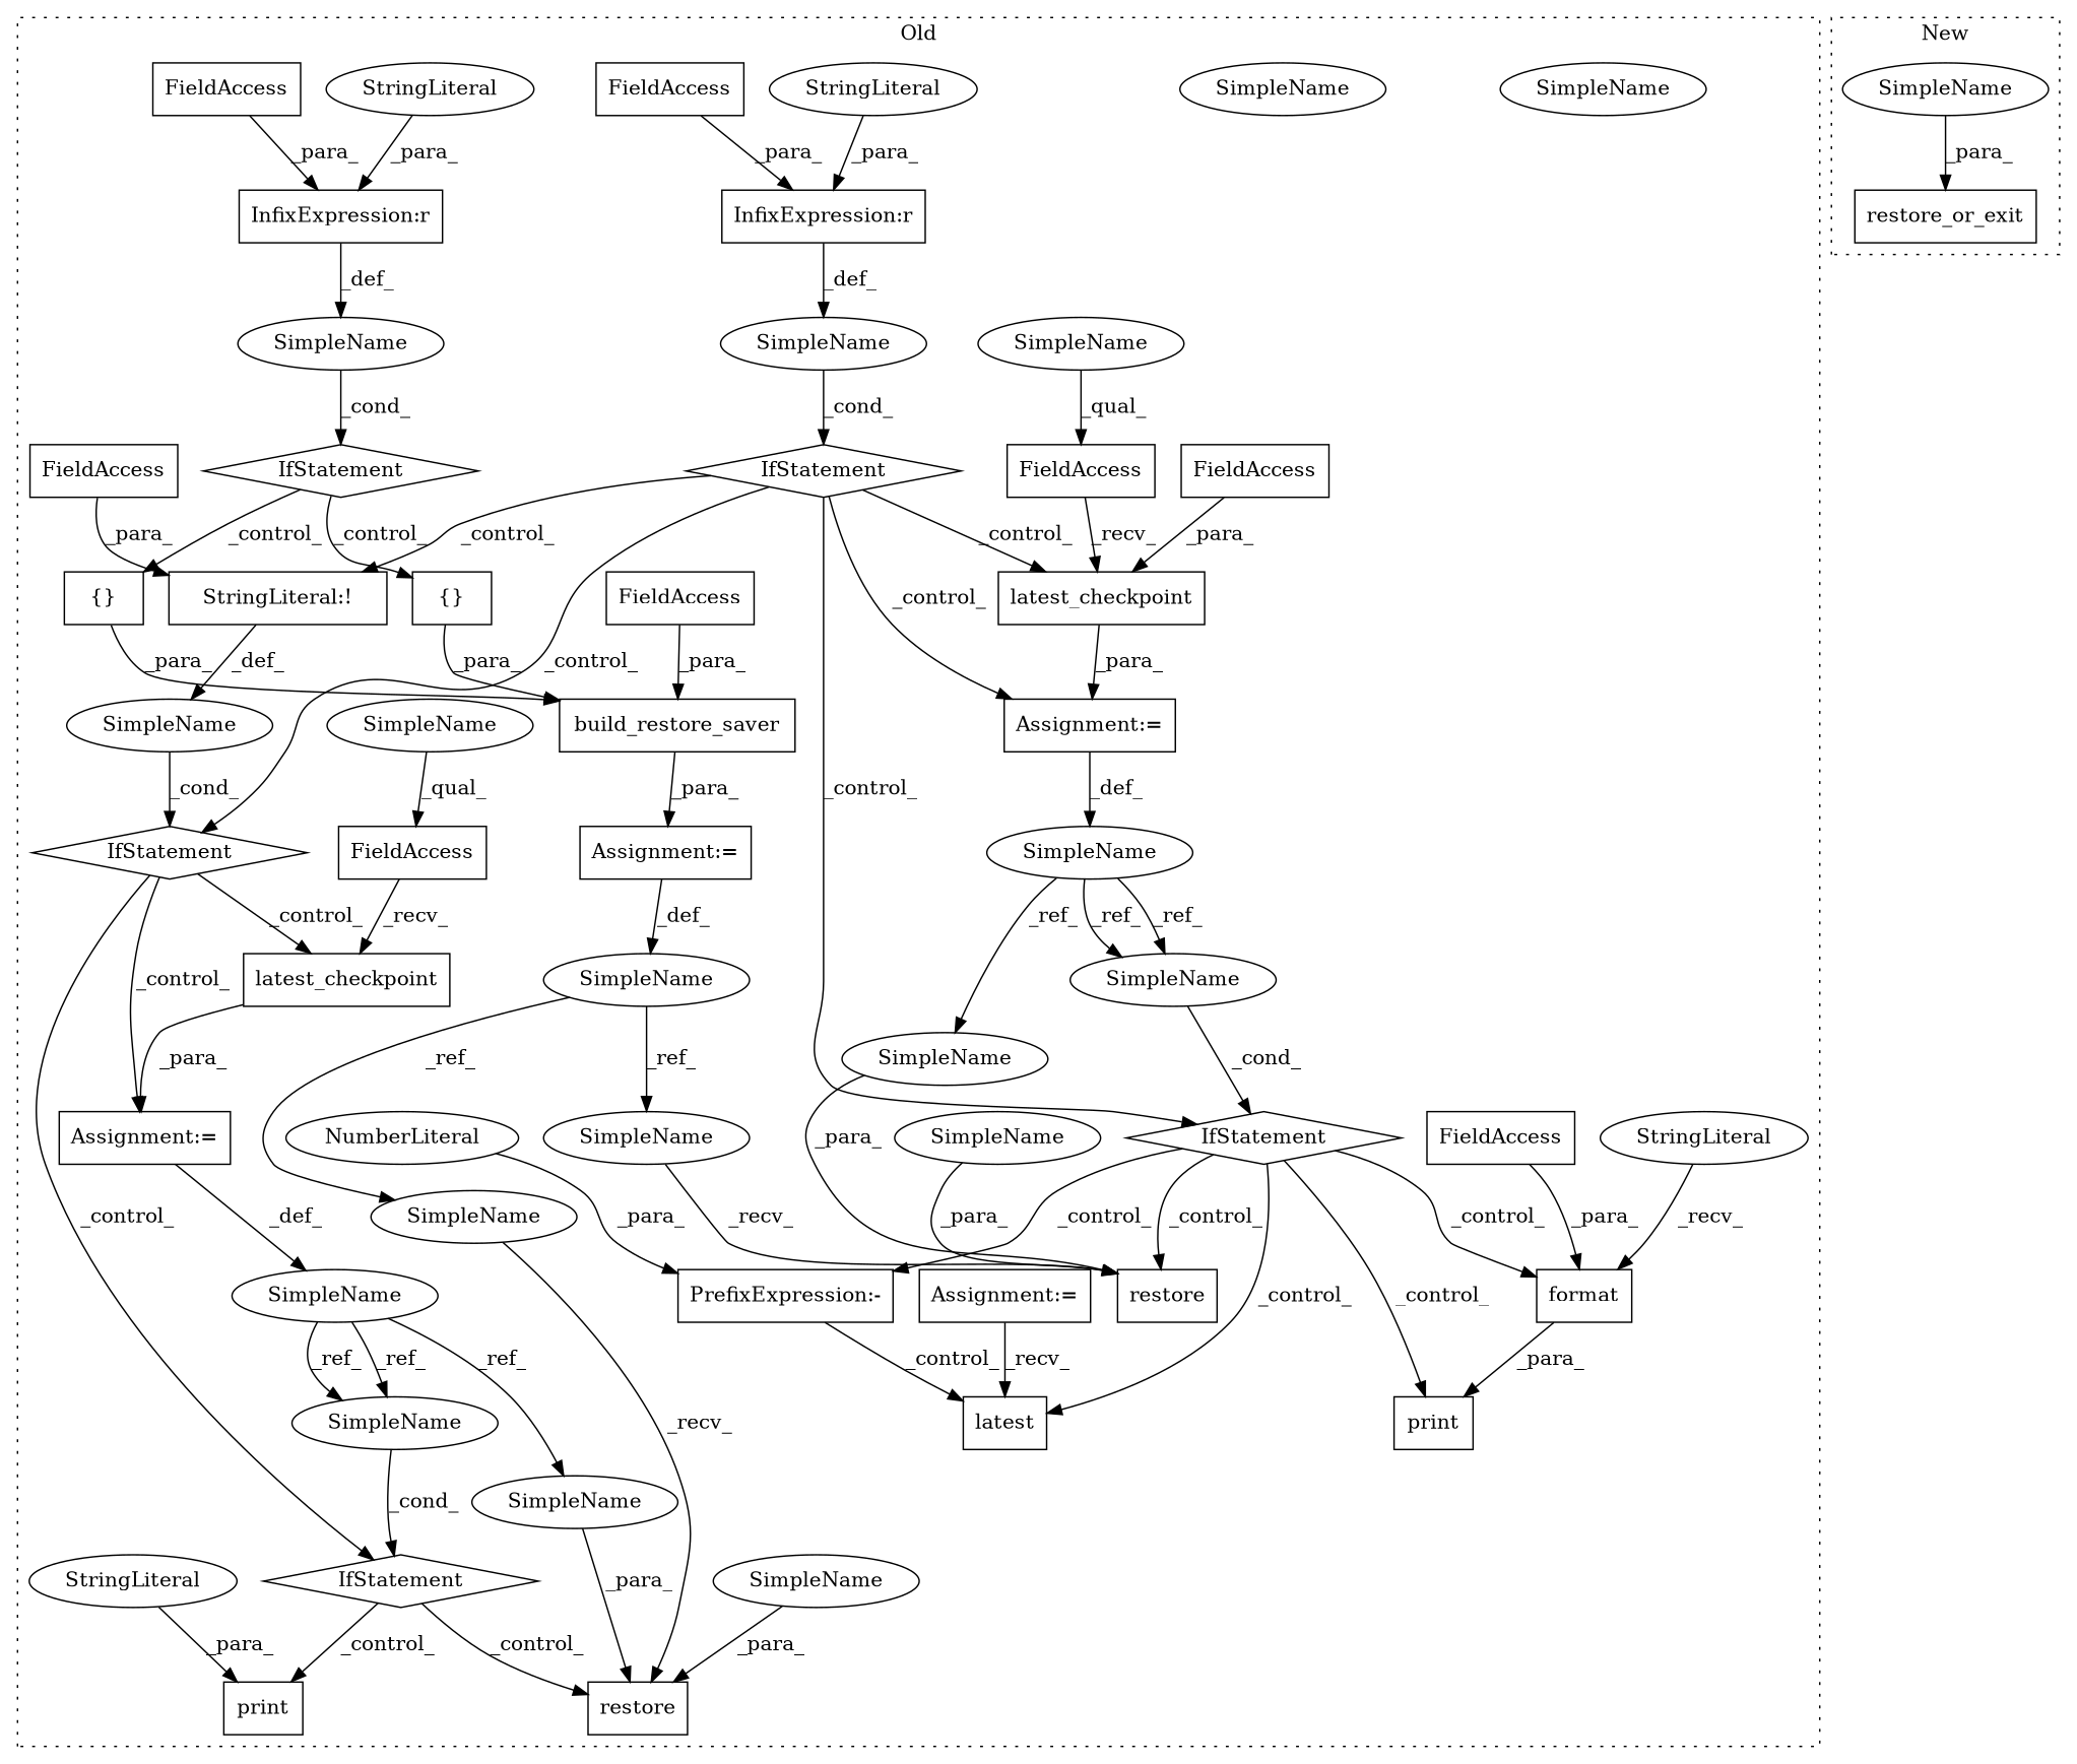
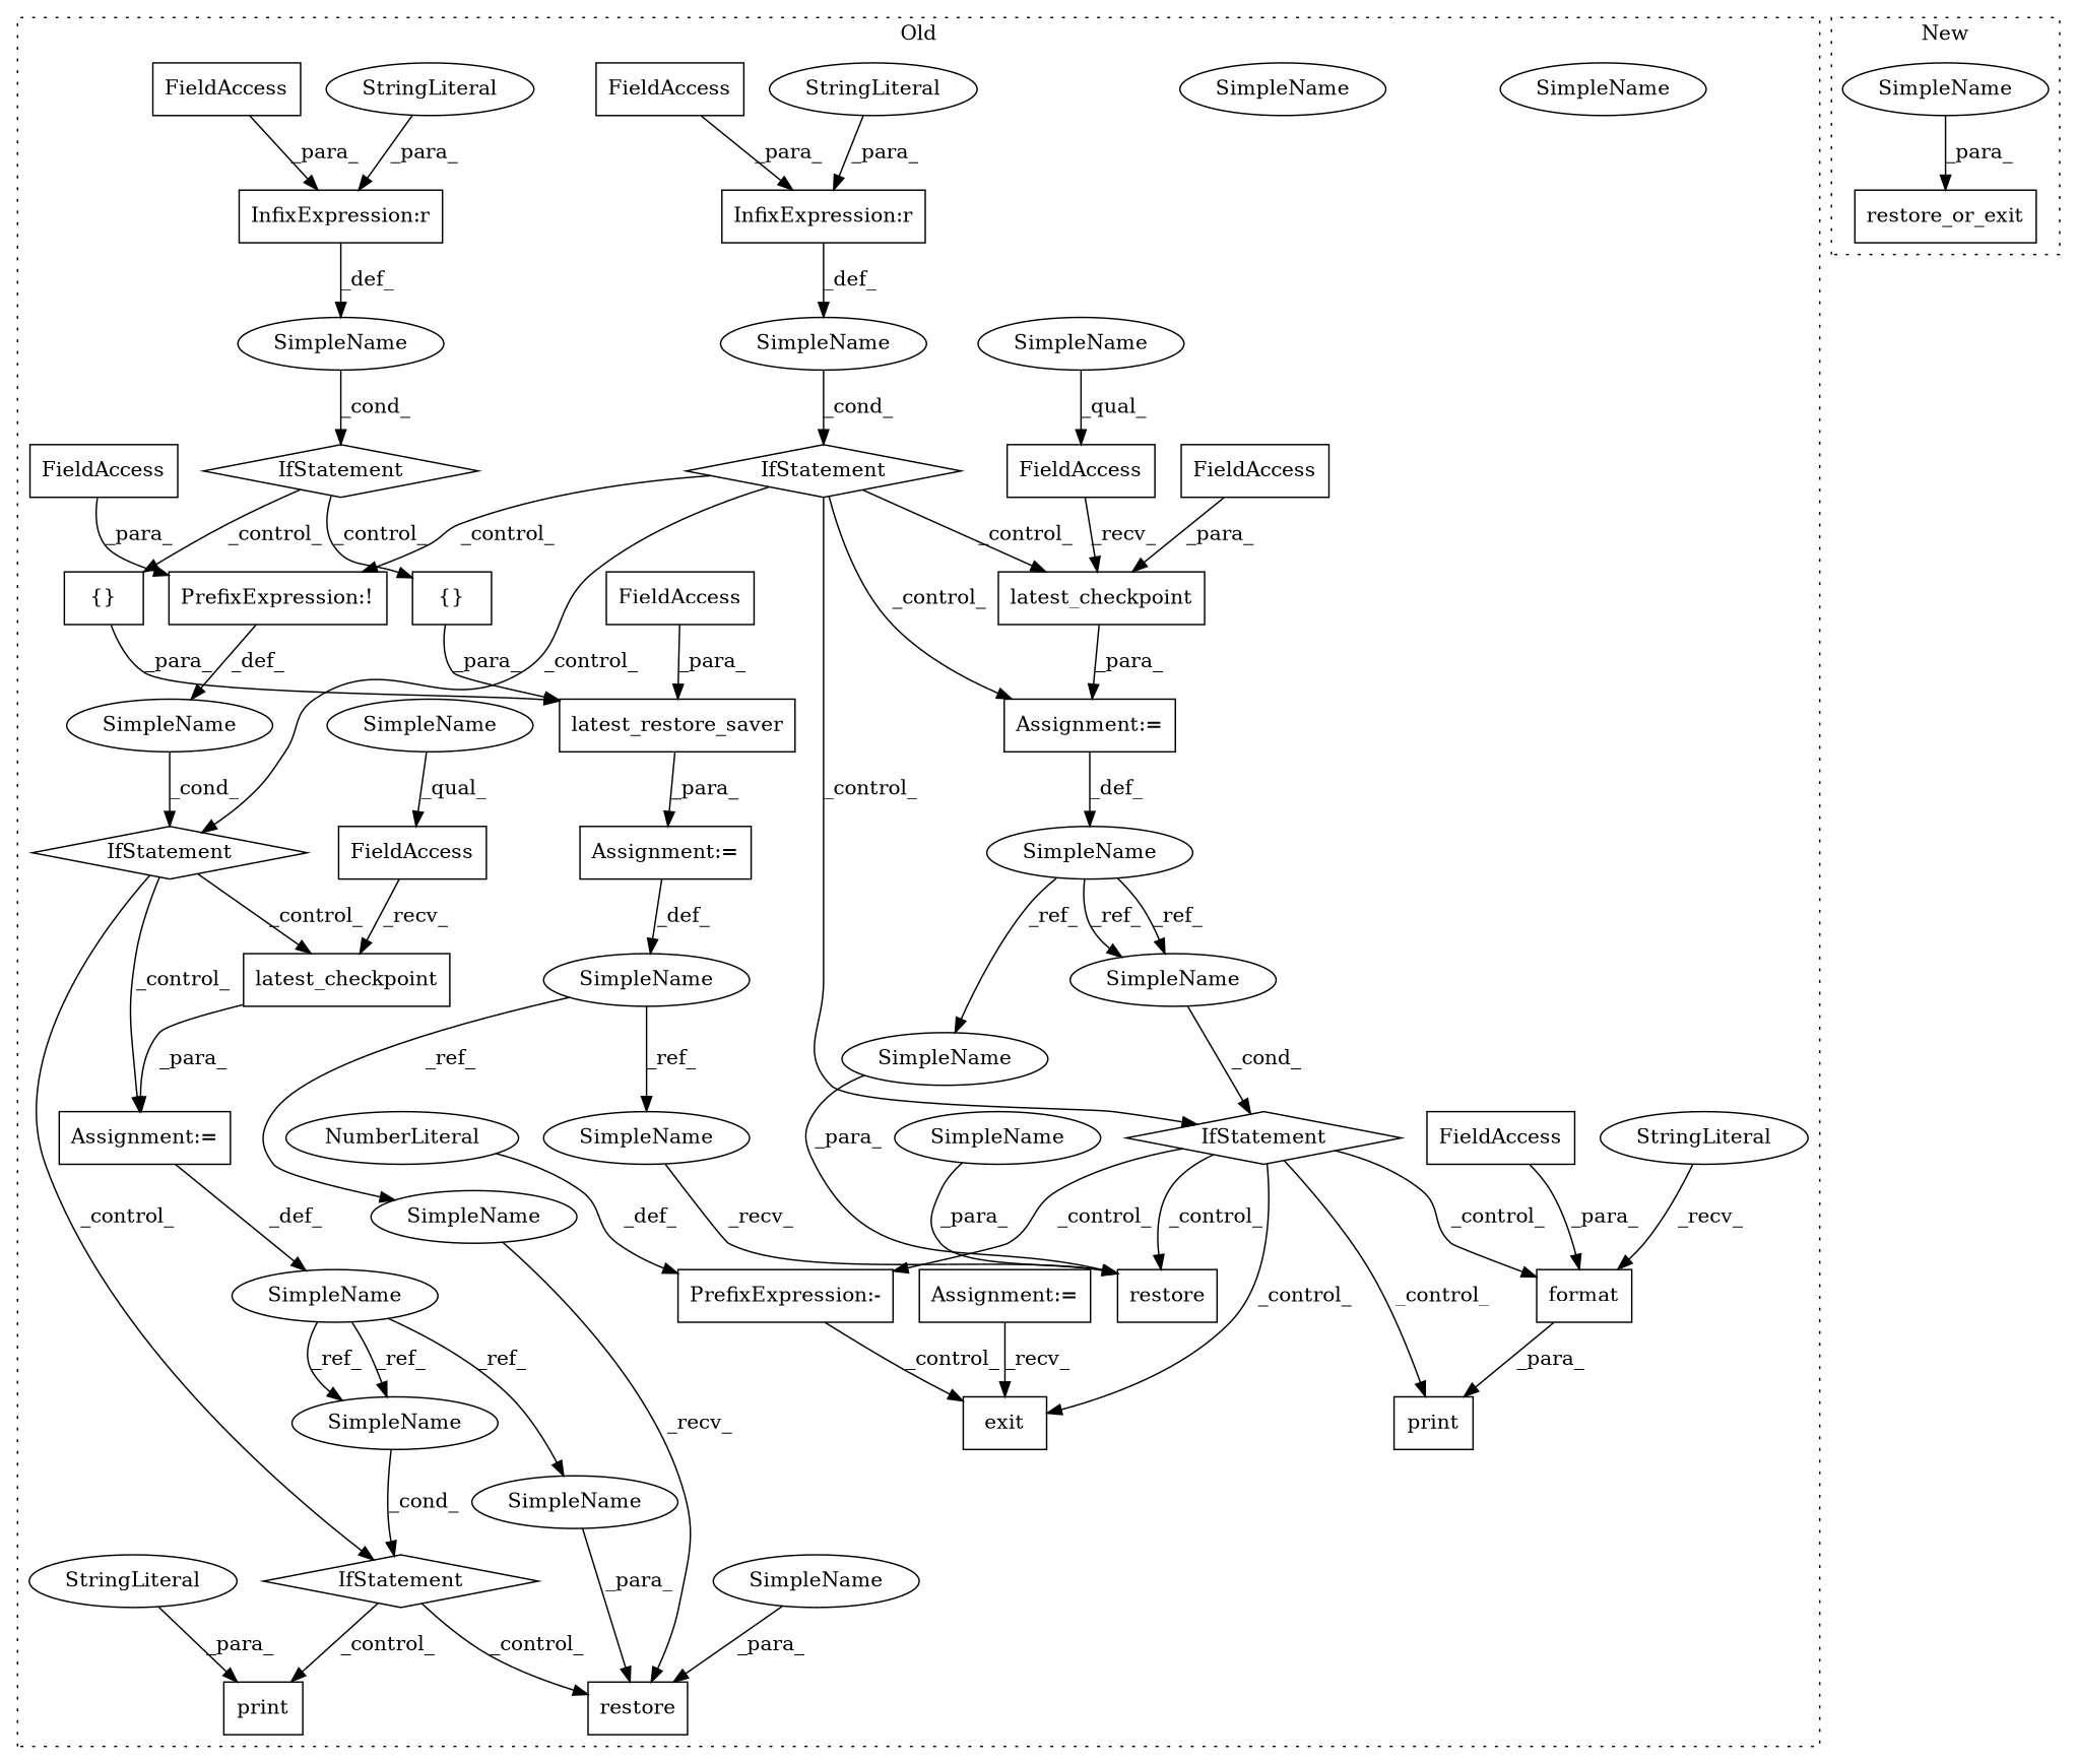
  digraph {
    node [a=42 l=10 shape=box]
    n1 [a=4 l=2 label="{}" s=7990]
    n2 [a=27 l=4 label="InfixExpression:r" s=7946]
    n3 [a=4 l="1,1" label="{}" s="7965,7977"]
    n4 [a=32 l="8,1" label=restore s="8604,8627"]
    n5 [a=32 l="8,1" label=restore s="8287,8310"]
-   n6 [a=38 l=1 label="StringLiteral:!" s=8467]
-   n7 [a=32 l="20,1" label=build_restore_saver s="7905,8012"]
+   n6 [a=38 l=1 label="PrefixExpression:!" s=8467]
+   n7 [a=32 l="20,1" label=latest_restore_saver s="7905,8012"]
    n8 [label=SimpleName s=8564 shape=ellipse]
    n9 [a=32 l="6,1" label=print s="8662,8707"]
    n10 [a=27 l=4 label="InfixExpression:r" s=8144]
    n11 [label=SimpleName s=8247 shape=ellipse]
    n12 [a=32 l="6,1" label=print s="8345,8398"]
-   n13 [a=32 l="5,1" label=latest s="8417,8424"]
+   n13 [a=32 l="5,1" label=exit s="8417,8424"]
    n14 [a=22 l=12 label=FieldAccess s=8468]
    n15 [a=22 l=20 label=FieldAccess s=7926]
    n16 [a=22 l=20 label=FieldAccess s=8124]
    n17 [a=22 l=19 label=FieldAccess s=7993]
    n18 [a=32 l="7,1" label=format s="8370,8397"]
    n19 [a=22 l=20 label=FieldAccess s=8377]
    n20 [a=25 l=3 label=IfStatement s=7953 shape=diamond]
    n21 [label=SimpleName shape=ellipse l=""]
    n22 [a=25 l="4,2" label=IfStatement s="8463,8480" shape=diamond]
    n23 [label=SimpleName shape=ellipse l=""]
    n24 [a=25 l="4,2" label=IfStatement s="8560,8574" shape=diamond]
    n25 [l=13 label=SimpleName s=7891 shape=ellipse]
    n26 [a=25 l="4,2" label=IfStatement s="8120,8150" shape=diamond]
    n27 [label=SimpleName shape=ellipse l=""]
    n28 [a=25 l="4,2" label=IfStatement s="8243,8257" shape=diamond]
    n29 [label=SimpleName s=8494 shape=ellipse]
    n30 [label=SimpleName s=8164 shape=ellipse]
    n31 [a=32 l="18,1" label=latest_checkpoint s="8522,8547"]
    n32 [a=22 l=16 label=FieldAccess s=8505]
    n33 [a=22 l=16 label=FieldAccess s=8175]
    n34 [a=32 l="18,1" label=latest_checkpoint s="8192,8230"]
    n35 [a=22 l=20 label=FieldAccess s=8210]
    n36 [a=7 l=1 label="Assignment:=" s=7904]
    n37 [a=45 l=18 label=StringLiteral s=8351 shape=ellipse]
    n38 [a=45 l=2 label=StringLiteral s=7950 shape=ellipse]
    n39 [a=7 l=3 label="Assignment:=" s=6015]
    n40 [a=7 l=1 label="Assignment:=" s=8174]
    n41 [a=7 l=1 label="Assignment:=" s=8504]
    n42 [a=45 l=39 label=StringLiteral s=8668 shape=ellipse]
    n43 [a=45 l=2 label=StringLiteral s=8148 shape=ellipse]
    n44 [a=38 l=1 label="PrefixExpression:-" s=8422]
    n45 [a=34 l=1 label=NumberLiteral s=8423 shape=ellipse]
    n46 [l=4 label=SimpleName s=8295 shape=ellipse]
    n47 [l=4 label=SimpleName s=8612 shape=ellipse]
    n48 [label=SimpleName s=8175 shape=ellipse]
    n49 [label=SimpleName s=8505 shape=ellipse]
    n50 [label=SimpleName s=8617 shape=ellipse]
    n51 [label=SimpleName s=8564 shape=ellipse]
    n52 [label=SimpleName s=8300 shape=ellipse]
    n53 [label=SimpleName s=8247 shape=ellipse]
    n54 [l=13 label=SimpleName s=8273 shape=ellipse]
    n55 [l=13 label=SimpleName s=8590 shape=ellipse]
    n56 [a=32 l="19,1" label=restore_or_exit s="8051,8086"]
    n57 [l=4 label=SimpleName s=8070 shape=ellipse]
    subgraph cluster_1 {
      label=Old
      style=dotted
      n1
      n2
      n3
      n4
      n5
      n6
      n7
      n8
      n9
      n10
      n11
      n12
      n13
      n14
      n15
      n16
      n17
      n18
      n19
      n20
      n21
      n22
      n23
      n24
      n25
      n26
      n27
      n28
      n29
      n30
      n31
      n32
      n33
      n34
      n35
      n36
      n37
      n38
      n39
      n40
      n41
      n42
      n43
      n44
      n45
      n46
      n47
      n48
      n49
      n50
      n51
      n52
      n53
      n54
      n55
    }
    subgraph cluster_2 {
      label=New
      style=dotted
      n56
      n57
    }
    n1 -> n7 [label=_para_]
    n2 -> n27 [label=_def_]
    n3 -> n7 [label=_para_]
    n6 -> n21 [label=_def_]
    n7 -> n36 [label=_para_]
    n10 -> n23 [label=_def_]
    n14 -> n6 [label=_para_]
    n15 -> n2 [label=_para_]
    n16 -> n10 [label=_para_]
    n17 -> n7 [label=_para_]
    n18 -> n12 [label=_para_]
    n19 -> n18 [label=_para_]
    n20 -> n1 [label=_control_]
    n20 -> n3 [label=_control_]
    n21 -> n22 [label=_cond_]
    n22 -> n24 [label=_control_]
    n22 -> n31 [label=_control_]
    n22 -> n41 [label=_control_]
    n23 -> n26 [label=_cond_]
    n24 -> n4 [label=_control_]
    n24 -> n9 [label=_control_]
    n25 -> n54 [label=_ref_]
    n25 -> n55 [label=_ref_]
    n26 -> n6 [label=_control_]
    n26 -> n22 [label=_control_]
    n26 -> n28 [label=_control_]
    n26 -> n34 [label=_control_]
    n26 -> n40 [label=_control_]
    n27 -> n20 [label=_cond_]
    n28 -> n5 [label=_control_]
    n28 -> n12 [label=_control_]
    n28 -> n13 [label=_control_]
    n28 -> n18 [label=_control_]
    n28 -> n44 [label=_control_]
    n29 -> n50 [label=_ref_]
    n29 -> n51 [label=_ref_]
    n29 -> n51 [label=_ref_]
    n30 -> n52 [label=_ref_]
    n30 -> n53 [label=_ref_]
    n30 -> n53 [label=_ref_]
    n31 -> n41 [label=_para_]
    n32 -> n31 [label=_recv_]
    n33 -> n34 [label=_recv_]
    n34 -> n40 [label=_para_]
    n35 -> n34 [label=_para_]
    n36 -> n25 [label=_def_]
    n37 -> n18 [label=_recv_]
    n38 -> n2 [label=_para_]
    n39 -> n13 [label=_recv_]
    n40 -> n30 [label=_def_]
    n41 -> n29 [label=_def_]
    n42 -> n9 [label=_para_]
    n43 -> n10 [label=_para_]
    n44 -> n13 [label=_control_]
-   n45 -> n44 [label=_para_]
+   n45 -> n44 [label=_def_]
    n46 -> n5 [label=_para_]
    n47 -> n4 [label=_para_]
    n48 -> n33 [label=_qual_]
    n49 -> n32 [label=_qual_]
    n50 -> n4 [label=_para_]
    n51 -> n24 [label=_cond_]
    n52 -> n5 [label=_para_]
    n53 -> n28 [label=_cond_]
    n54 -> n5 [label=_recv_]
    n55 -> n4 [label=_recv_]
    n57 -> n56 [label=_para_]
  }
